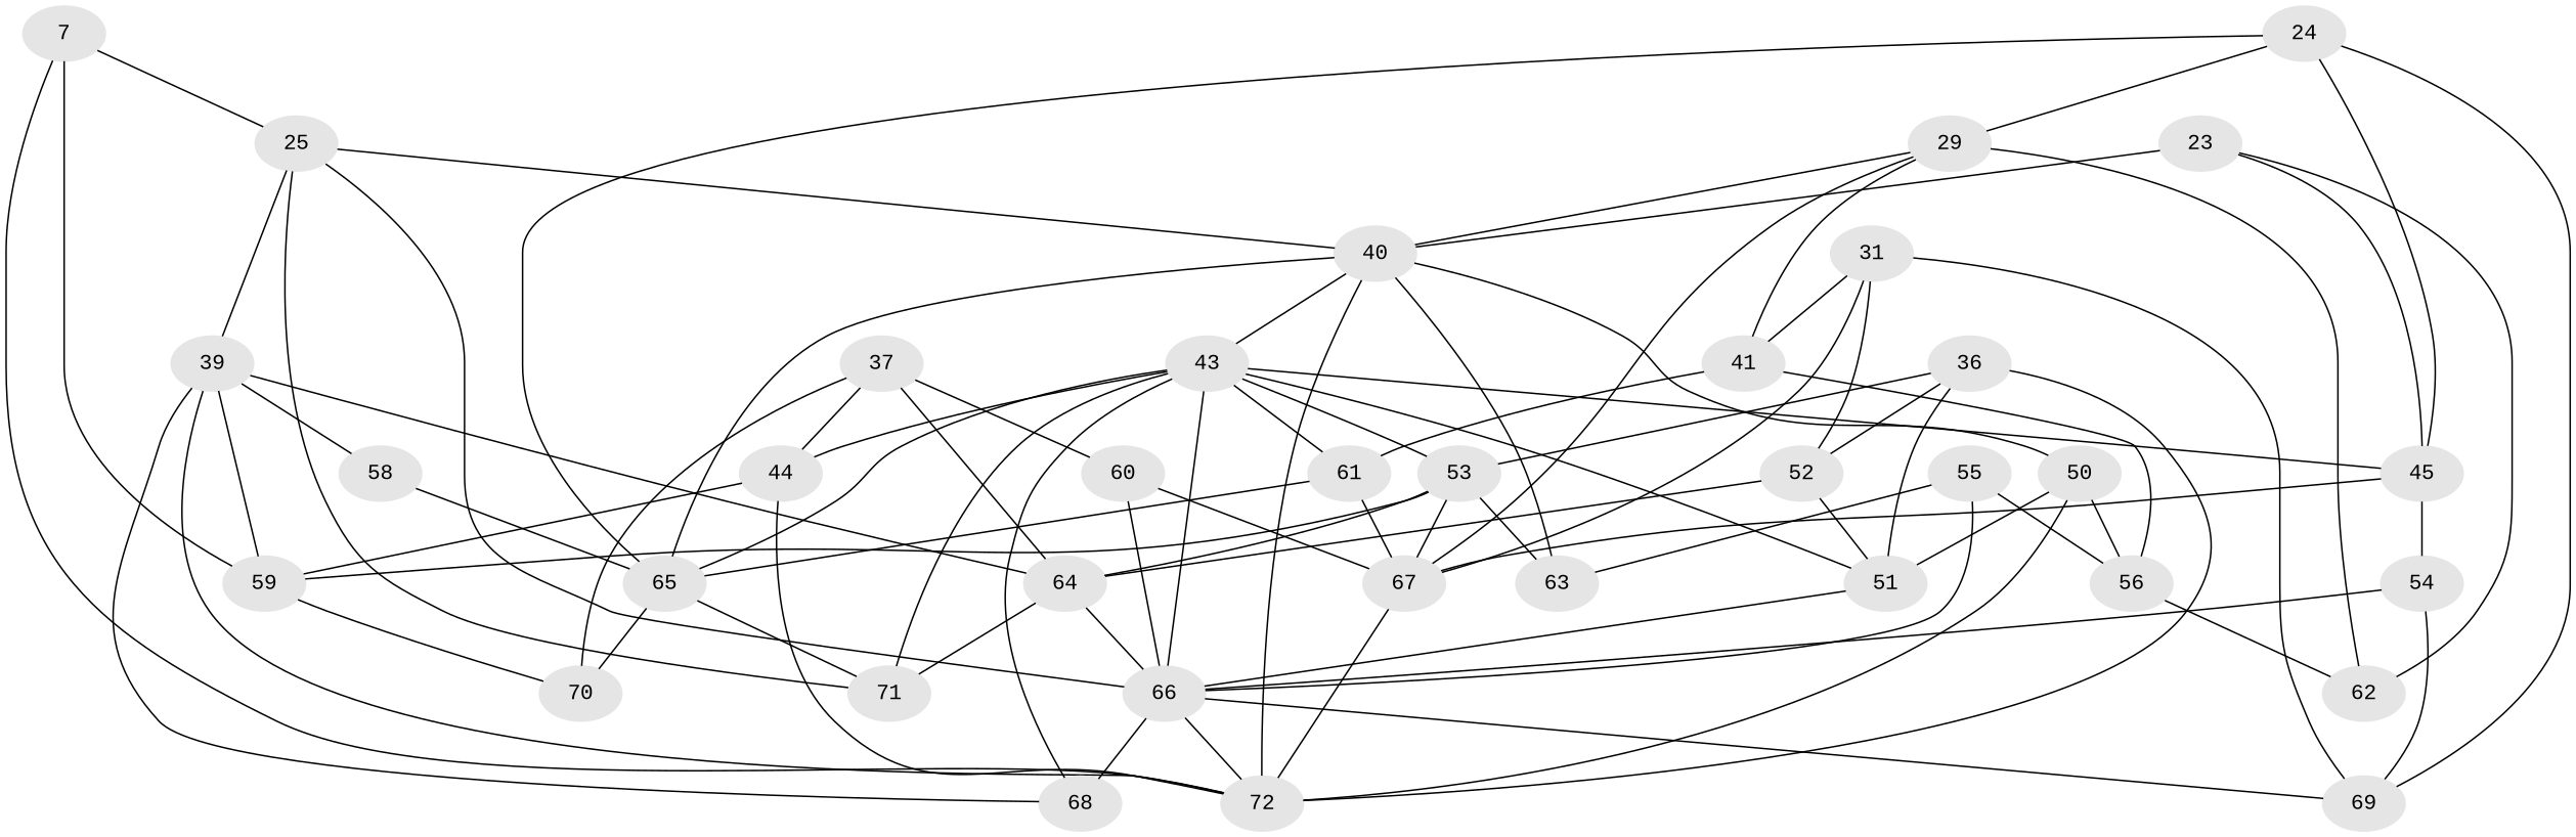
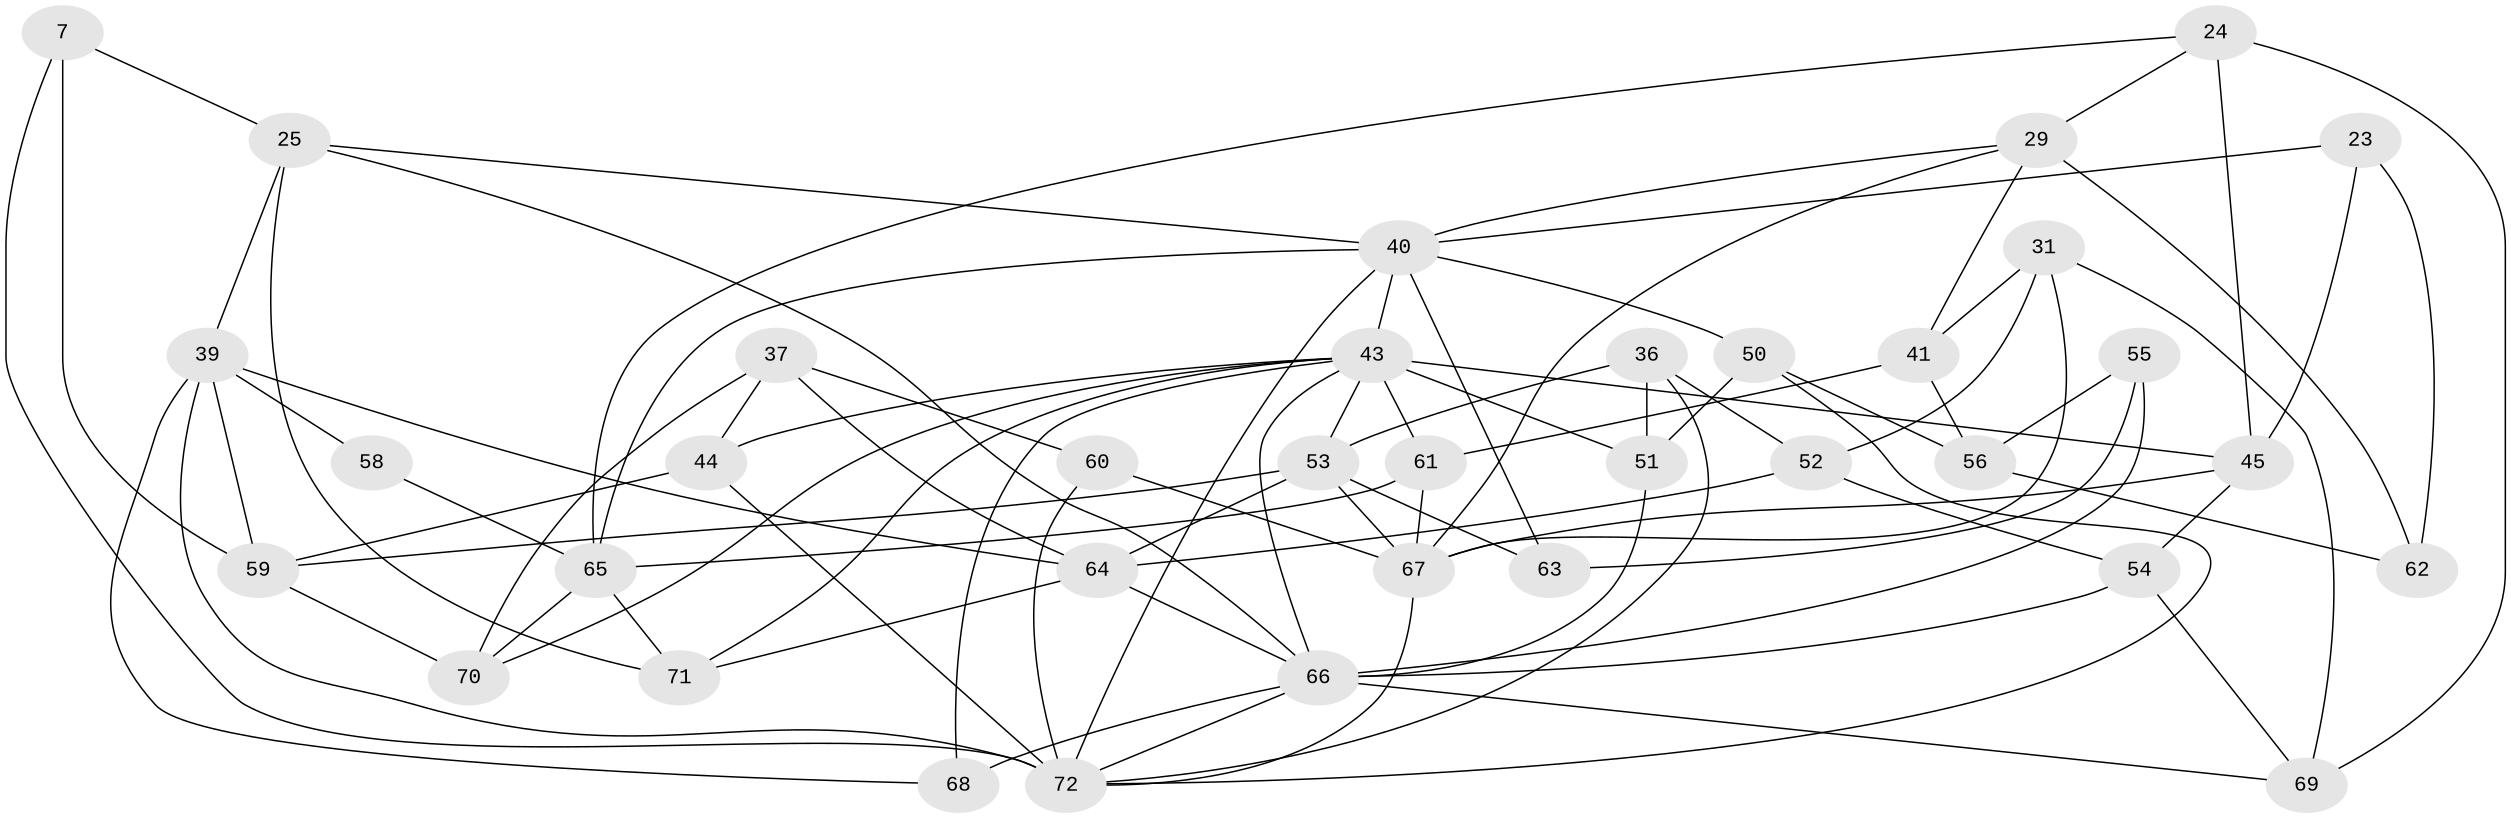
  graph {
    fontname="Liberation Mono"
    node [color=gray90 fontname="Liberation Mono" style=filled]
    edge [fontname="Liberation Mono"]
    25 [super="+14"]
    40 [super="+15+28+9"]
    39 [super="+16+38"]
    66 [super="+57+34+47"]
    71 [super="+13+35"]
    7
    59 [super="+4"]
    72 [super="+17+36"]
    70
    65 [super="+33+20"]
    43 [super="+32+19"]
    50 [super="+8"]
    63
    23
    45 [super="+21"]
    62
    67 [super="+5+11"]
    54
    29 [super="+26"]
    41
    24
    69
    64 [super="+1+22"]
    58
    68
    56
    61
    n28 [label=36 super="+12"]
    51 [super="+46"]
    52
    53 [super="+42+48"]
    31
    37
    44
    60 [super="+49"]
    55
    25 -- 40
    25 -- 39
    25 -- 66
    25 -- 71 [weight=2]
    40 -- 72
    40 -- 65
    40 -- 43 [weight=3]
    40 -- 50 [weight=2]
    40 -- 63
    39 -- 59
    39 -- 72
    39 -- 64 [weight=2]
    39 -- 58 [weight=2]
    39 -- 68
    66 -- 72
    66 -- 69
    66 -- 68 [weight=2]
    7 -- 25
    7 -- 59 [weight=2]
    7 -- 72
    59 -- 70
    65 -- 71 [weight=2]
    65 -- 70
    43 -- 66
    43 -- 71 [weight=2]
-   43 -- 65
+   43 -- 70
    43 -- 45 [weight=2]
    43 -- 68
    43 -- 61
    43 -- 51
    43 -- 53
    43 -- 44
    50 -- 72
    50 -- 56
    50 -- 51 [weight=2]
    23 -- 40 [weight=2]
    23 -- 45
    23 -- 62
    45 -- 67
    45 -- 54
    67 -- 72
    54 -- 66
    54 -- 69
    29 -- 40
    29 -- 62 [weight=2]
    29 -- 67
    29 -- 41
    41 -- 56
    41 -- 61
    24 -- 65
    24 -- 45
    24 -- 29
    24 -- 69
    64 -- 66
    64 -- 71 [weight=2]
    58 -- 65 [weight=2]
    56 -- 62
    61 -- 65
    61 -- 67
    n28 -- 72
    n28 -- 51 [weight=2]
    n28 -- 52
    n28 -- 53 [weight=2]
    51 -- 66
-   52 -- 51
+   52 -- 54
    52 -- 64
    53 -- 59
    53 -- 63 [weight=2]
    53 -- 67
    53 -- 64
    31 -- 67
    31 -- 41
    31 -- 69
    31 -- 52
    37 -- 70
    37 -- 64
    37 -- 44
    37 -- 60
    44 -- 59
    44 -- 72
-   60 -- 66 [weight=3]
+   60 -- 72 [weight=3]
    60 -- 67 [weight=2]
    55 -- 66 [weight=2]
    55 -- 63
    55 -- 56
  }
